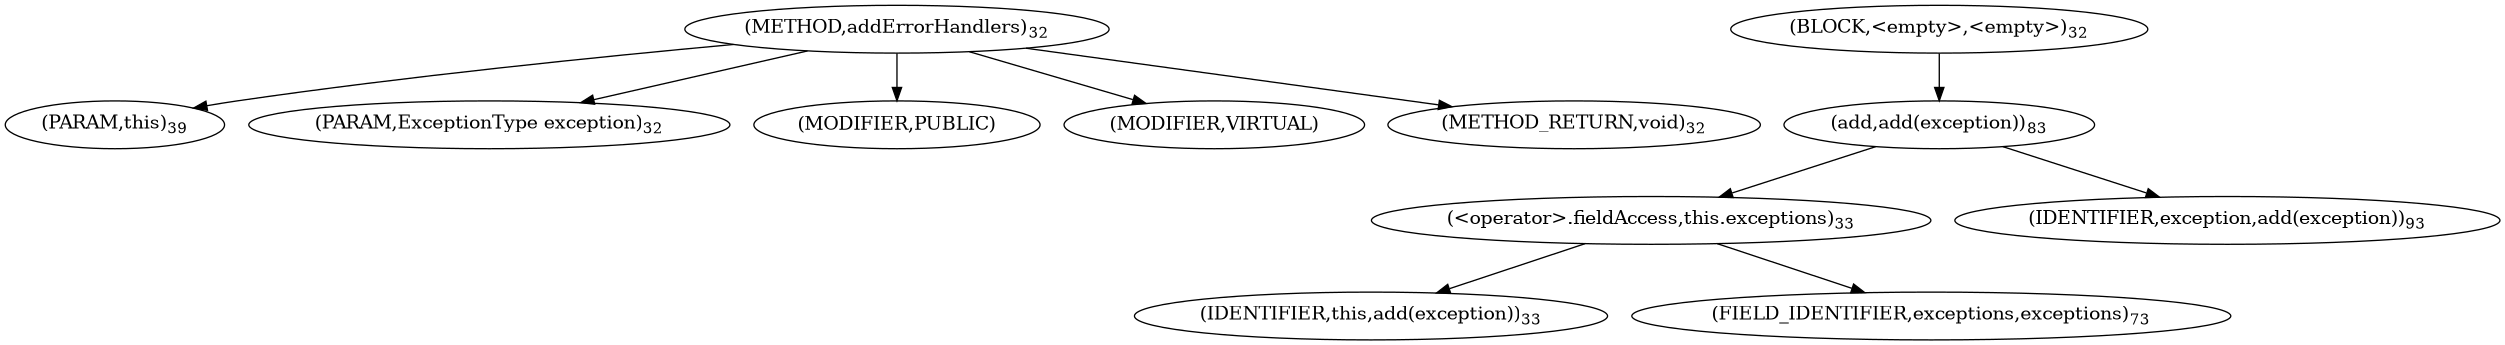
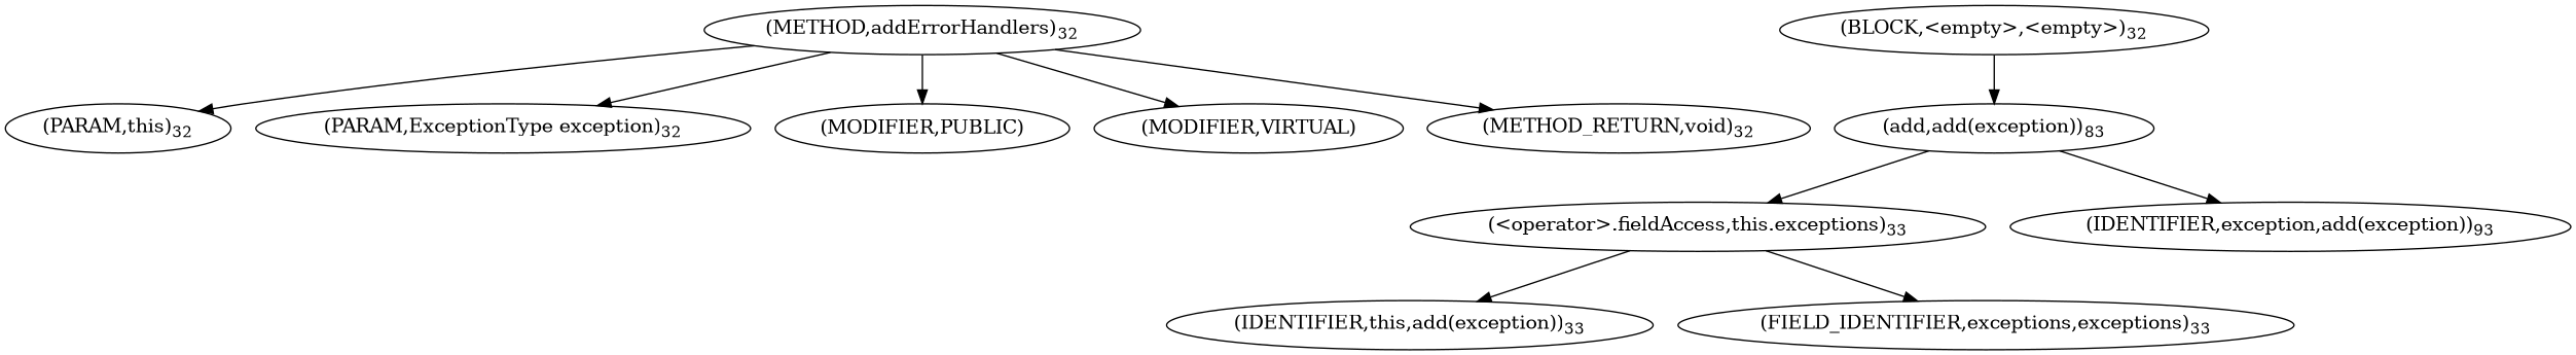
  digraph {
    n1 [label=<(METHOD,addErrorHandlers)<SUB>32</SUB>>]
-   n2 [label=<(PARAM,this)<SUB>39</SUB>>]
+   n2 [label=<(PARAM,this)<SUB>32</SUB>>]
    n3 [label=<(PARAM,ExceptionType exception)<SUB>32</SUB>>]
    n4 [label=<(MODIFIER,PUBLIC)>]
    n5 [label=<(MODIFIER,VIRTUAL)>]
    n6 [label=<(METHOD_RETURN,void)<SUB>32</SUB>>]
    n7 [label=<(BLOCK,&lt;empty&gt;,&lt;empty&gt;)<SUB>32</SUB>>]
    n8 [label=<(add,add(exception))<SUB>83</SUB>>]
    n9 [label=<(&lt;operator&gt;.fieldAccess,this.exceptions)<SUB>33</SUB>>]
    n10 [label=<(IDENTIFIER,exception,add(exception))<SUB>93</SUB>>]
    n11 [label=<(IDENTIFIER,this,add(exception))<SUB>33</SUB>>]
-   n12 [label=<(FIELD_IDENTIFIER,exceptions,exceptions)<SUB>73</SUB>>]
+   n12 [label=<(FIELD_IDENTIFIER,exceptions,exceptions)<SUB>33</SUB>>]
    n1 -> n2
    n1 -> n3
    n1 -> n4
    n1 -> n5
    n1 -> n6
    n7 -> n8
    n8 -> n9
    n8 -> n10
    n9 -> n11
    n9 -> n12
  }
